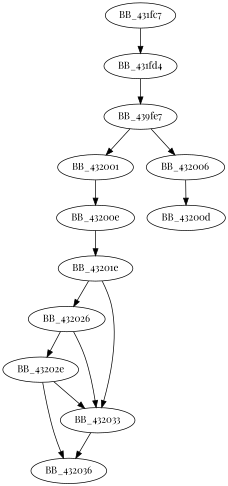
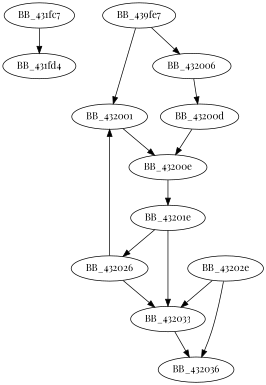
  digraph {
    fontname="Playfair Display"
    node [fontname="Playfair Display"]
    edge [fontname="Playfair Display"]
    BB_431fc7
    BB_431fd4
    n3 [label=BB_439fe7]
    BB_432001
    BB_432006
    BB_43200e
    BB_43200d
    BB_43201e
    BB_432026
    BB_432033
    BB_43202e
    BB_432036
    BB_431fc7 -> BB_431fd4
-   BB_431fd4 -> n3
    n3 -> BB_432001
    n3 -> BB_432006
    BB_432001 -> BB_43200e
    BB_432006 -> BB_43200d
    BB_43200e -> BB_43201e
+   BB_43200d -> BB_43200e
    BB_43201e -> BB_432026
    BB_43201e -> BB_432033
    BB_432026 -> BB_432033
-   BB_432026 -> BB_43202e
+   BB_432026 -> BB_432001
    BB_432033 -> BB_432036
    BB_43202e -> BB_432033
    BB_43202e -> BB_432036
  }
